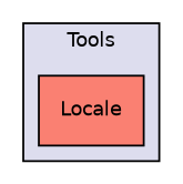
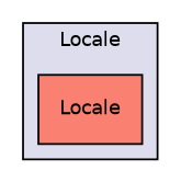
  digraph {
    compound=true
    n1 [fillcolor=salmon fontname=Helvetica fontsize=10 label=Locale pencolor=black shape=box style=filled]
    subgraph cluster_1 {
      bgcolor="#ddddee"
      fontname=Helvetica
      fontsize=10
-     label=Tools
+     label=Locale
      pencolor=black
      n1
    }
  }
